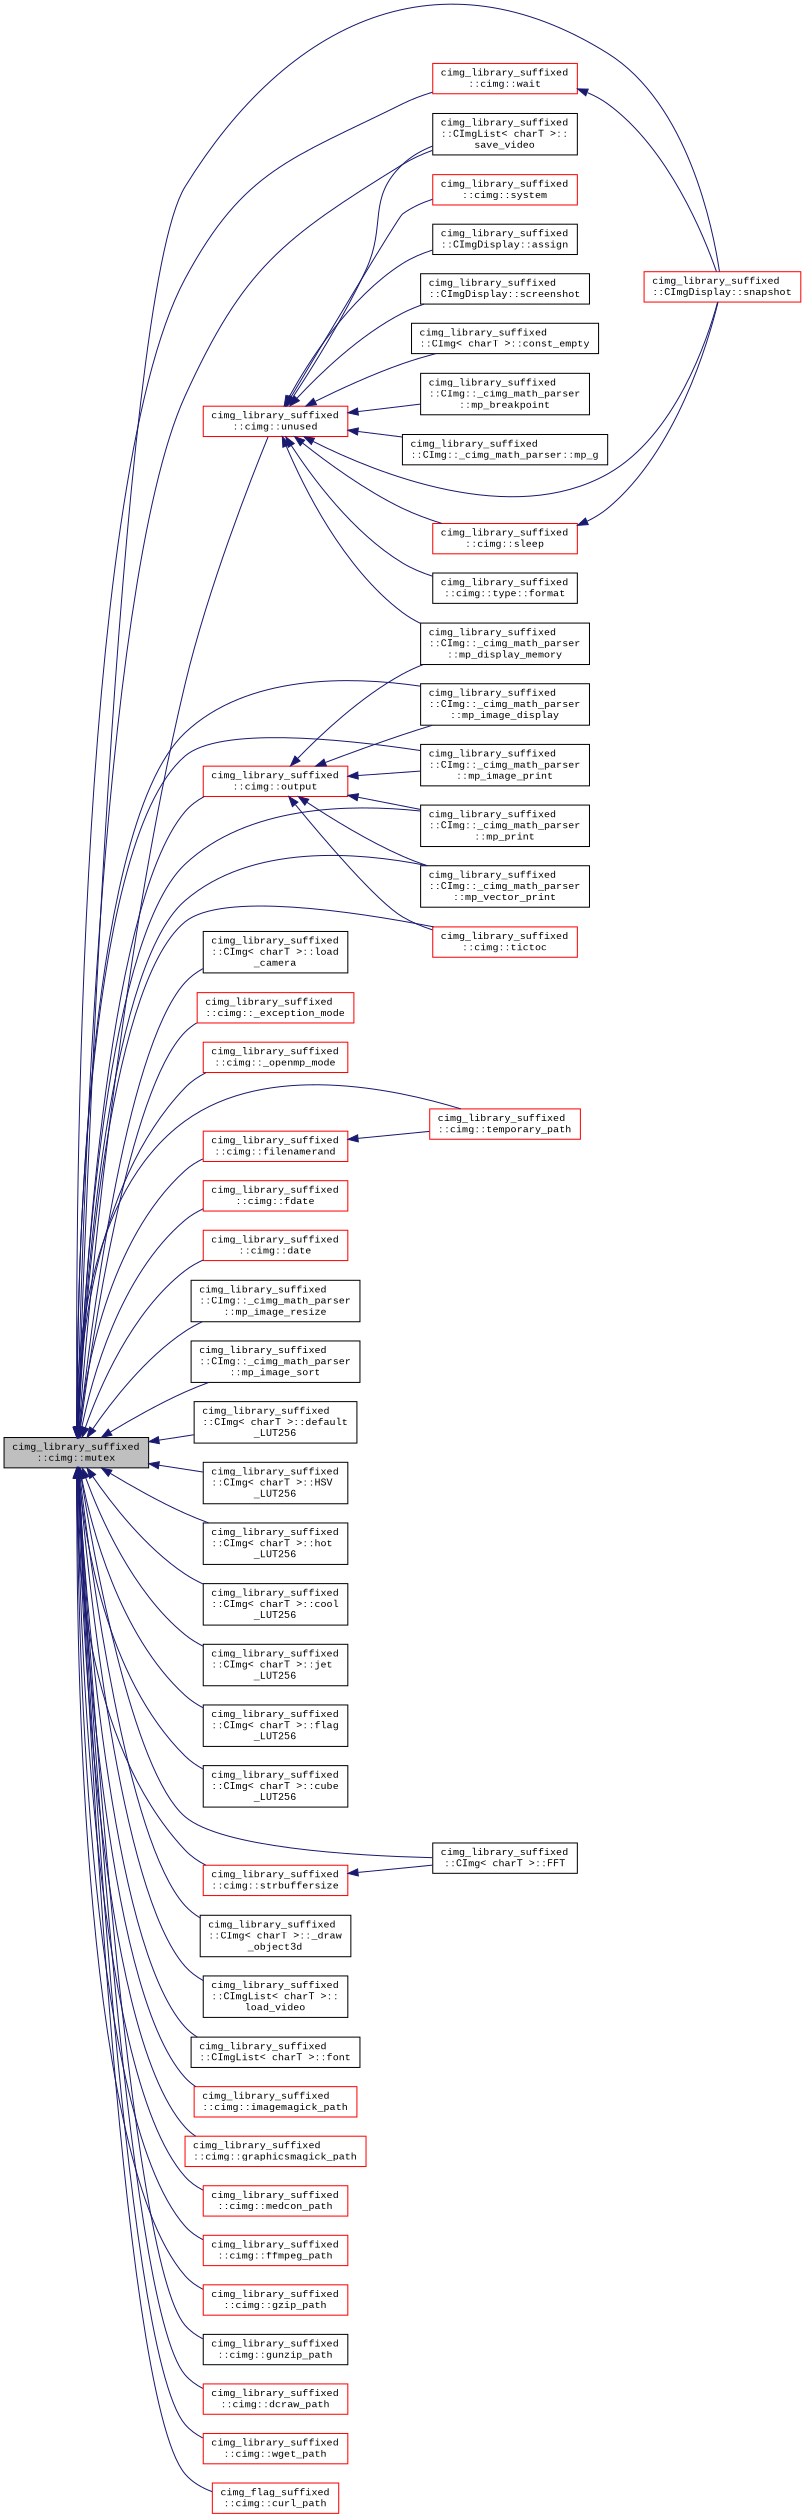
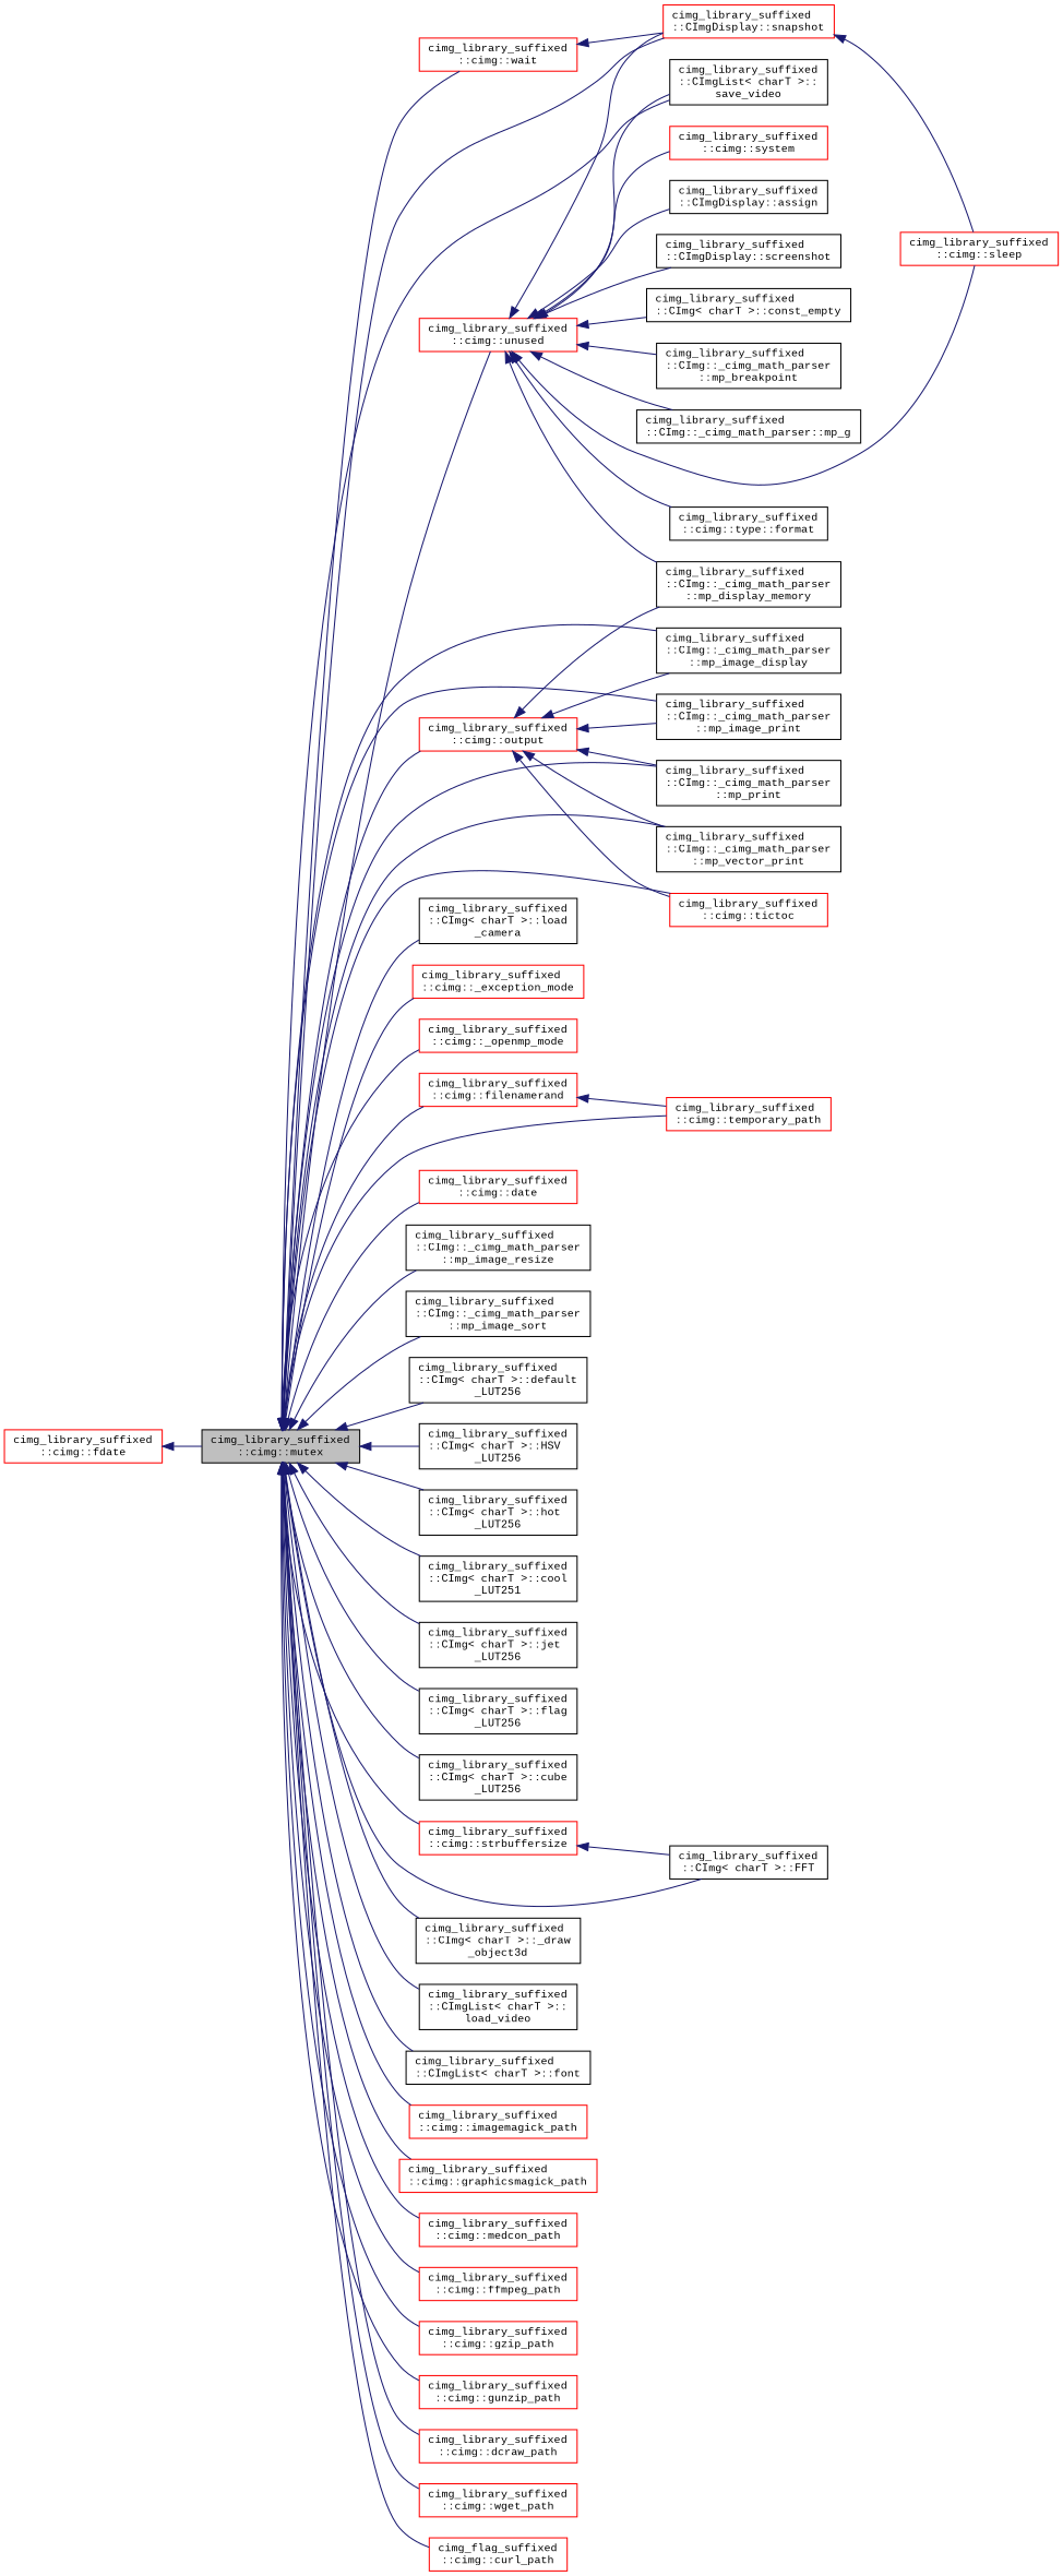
  digraph {
    fontname="Liberation Mono"
    rankdir=LR
    node [color=black fillcolor=white fontname="Liberation Mono" fontsize=10 shape=record style=filled]
    edge [color=midnightblue dir=back fontname="Liberation Mono" fontsize=10 labelfontname=Helvetica labelfontsize=10 style=solid]
    n1 [fillcolor=grey75 fontcolor=black height=0.2 label="cimg_library_suffixed\l::cimg::mutex" width=0.4]
    n2 [color=red height=0.2 label="cimg_library_suffixed\l::cimg::unused" width=0.4]
    n3 [color=red height=0.2 label="cimg_library_suffixed\l::CImgDisplay::snapshot" width=0.4]
    n4 [height=0.2 label="cimg_library_suffixed\l::CImg\< charT \>::load\l_camera" width=0.4]
    n5 [height=0.2 label="cimg_library_suffixed\l::CImgList\< charT \>::\lsave_video" width=0.4]
    n6 [color=red height=0.2 label="cimg_library_suffixed\l::cimg::_exception_mode" width=0.4]
    n7 [color=red height=0.2 label="cimg_library_suffixed\l::cimg::_openmp_mode" width=0.4]
    n8 [color=red height=0.2 label="cimg_library_suffixed\l::cimg::output" width=0.4]
    n9 [height=0.2 label="cimg_library_suffixed\l::CImg::_cimg_math_parser\l::mp_image_display" width=0.4]
    n10 [height=0.2 label="cimg_library_suffixed\l::CImg::_cimg_math_parser\l::mp_image_print" width=0.4]
    n11 [height=0.2 label="cimg_library_suffixed\l::CImg::_cimg_math_parser\l::mp_print" width=0.4]
    n12 [height=0.2 label="cimg_library_suffixed\l::CImg::_cimg_math_parser\l::mp_vector_print" width=0.4]
    n13 [color=red height=0.2 label="cimg_library_suffixed\l::cimg::tictoc" width=0.4]
    n14 [color=red height=0.2 label="cimg_library_suffixed\l::cimg::wait" width=0.4]
    n15 [color=red height=0.2 label="cimg_library_suffixed\l::cimg::filenamerand" width=0.4]
    n16 [color=red height=0.2 label="cimg_library_suffixed\l::cimg::temporary_path" width=0.4]
    n17 [color=red height=0.2 label="cimg_library_suffixed\l::cimg::fdate" width=0.4]
    n18 [color=red height=0.2 label="cimg_library_suffixed\l::cimg::date" width=0.4]
    n19 [height=0.2 label="cimg_library_suffixed\l::CImg::_cimg_math_parser\l::mp_image_resize" width=0.4]
    n20 [height=0.2 label="cimg_library_suffixed\l::CImg::_cimg_math_parser\l::mp_image_sort" width=0.4]
    n21 [height=0.2 label="cimg_library_suffixed\l::CImg\< charT \>::default\l_LUT256" width=0.4]
    n22 [height=0.2 label="cimg_library_suffixed\l::CImg\< charT \>::HSV\l_LUT256" width=0.4]
    n23 [height=0.2 label="cimg_library_suffixed\l::CImg\< charT \>::hot\l_LUT256" width=0.4]
-   n24 [height=0.2 label="cimg_library_suffixed\l::CImg\< charT \>::cool\l_LUT256" width=0.4]
+   n24 [height=0.2 label="cimg_library_suffixed\l::CImg\< charT \>::cool\l_LUT251" width=0.4]
    n25 [height=0.2 label="cimg_library_suffixed\l::CImg\< charT \>::jet\l_LUT256" width=0.4]
    n26 [height=0.2 label="cimg_library_suffixed\l::CImg\< charT \>::flag\l_LUT256" width=0.4]
    n27 [height=0.2 label="cimg_library_suffixed\l::CImg\< charT \>::cube\l_LUT256" width=0.4]
    n28 [height=0.2 label="cimg_library_suffixed\l::CImg\< charT \>::FFT" width=0.4]
    n29 [height=0.2 label="cimg_library_suffixed\l::CImg\< charT \>::_draw\l_object3d" width=0.4]
    n30 [height=0.2 label="cimg_library_suffixed\l::CImgList\< charT \>::\lload_video" width=0.4]
    n31 [height=0.2 label="cimg_library_suffixed\l::CImgList\< charT \>::font" width=0.4]
    n32 [color=red height=0.2 label="cimg_library_suffixed\l::cimg::imagemagick_path" width=0.4]
    n33 [color=red height=0.2 label="cimg_library_suffixed\l::cimg::graphicsmagick_path" width=0.4]
    n34 [color=red height=0.2 label="cimg_library_suffixed\l::cimg::medcon_path" width=0.4]
    n35 [color=red height=0.2 label="cimg_library_suffixed\l::cimg::ffmpeg_path" width=0.4]
    n36 [color=red height=0.2 label="cimg_library_suffixed\l::cimg::gzip_path" width=0.4]
-   n37 [height=0.2 label="cimg_library_suffixed\l::cimg::gunzip_path" width=0.4]
+   n37 [color=red height=0.2 label="cimg_library_suffixed\l::cimg::gunzip_path" width=0.4]
    n38 [color=red height=0.2 label="cimg_library_suffixed\l::cimg::dcraw_path" width=0.4]
    n39 [color=red height=0.2 label="cimg_library_suffixed\l::cimg::wget_path" width=0.4]
    n40 [color=red height=0.2 label="cimg_flag_suffixed\l::cimg::curl_path" width=0.4]
    n41 [color=red height=0.2 label="cimg_library_suffixed\l::cimg::strbuffersize" width=0.4]
    n42 [height=0.2 label="cimg_library_suffixed\l::cimg::type::format" width=0.4]
    n43 [color=red height=0.2 label="cimg_library_suffixed\l::cimg::system" width=0.4]
    n44 [color=red height=0.2 label="cimg_library_suffixed\l::cimg::sleep" width=0.4]
    n45 [height=0.2 label="cimg_library_suffixed\l::CImgDisplay::assign" width=0.4]
    n46 [height=0.2 label="cimg_library_suffixed\l::CImgDisplay::screenshot" width=0.4]
    n47 [height=0.2 label="cimg_library_suffixed\l::CImg\< charT \>::const_empty" width=0.4]
    n48 [height=0.2 label="cimg_library_suffixed\l::CImg::_cimg_math_parser\l::mp_breakpoint" width=0.4]
    n49 [height=0.2 label="cimg_library_suffixed\l::CImg::_cimg_math_parser\l::mp_display_memory" width=0.4]
    n50 [height=0.2 label="cimg_library_suffixed\l::CImg::_cimg_math_parser::mp_g" width=0.4]
    n1 -> n2
    n1 -> n3
    n1 -> n4
    n1 -> n5
    n1 -> n6
    n1 -> n7
    n1 -> n8
    n1 -> n9
    n1 -> n10
    n1 -> n11
    n1 -> n12
    n1 -> n13
    n1 -> n14
    n1 -> n15
    n1 -> n16
-   n1 -> n17
+   n17 -> n1
    n1 -> n18
    n1 -> n19
    n1 -> n20
    n1 -> n21
    n1 -> n22
    n1 -> n23
    n1 -> n24
    n1 -> n25
    n1 -> n26
    n1 -> n27
    n1 -> n28
    n1 -> n29
    n1 -> n30
    n1 -> n31
    n1 -> n32
    n1 -> n33
    n1 -> n34
    n1 -> n35
    n1 -> n36
    n1 -> n37
    n1 -> n38
    n1 -> n39
    n1 -> n40
    n1 -> n41
    n2 -> n3
    n2 -> n5
    n2 -> n42
    n2 -> n43
    n2 -> n44
    n2 -> n45
    n2 -> n46
    n2 -> n47
    n2 -> n48
    n2 -> n49
    n2 -> n50
    n8 -> n9
    n8 -> n10
    n8 -> n11
    n8 -> n12
    n8 -> n13
    n8 -> n49
    n14 -> n3
    n15 -> n16
    n41 -> n28
-   n44 -> n3
+   n3 -> n44
  }
